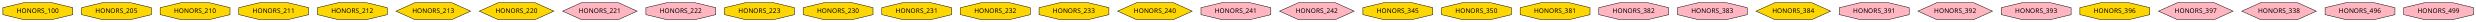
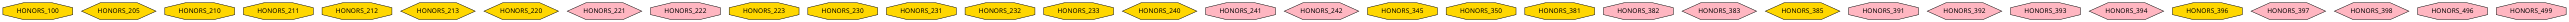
  digraph {
    fontname="Noto Sans"
    node [style=filled fillcolor=gold shape=octagon fontname="Noto Sans"]
    HONORS_100
-   HONORS_205
+   HONORS_205 [shape=hexagon]
    HONORS_210
    HONORS_211
    HONORS_212
    HONORS_213 [shape=hexagon]
    HONORS_220 [shape=hexagon]
    HONORS_221 [fillcolor=lightpink shape=hexagon]
    HONORS_222 [fillcolor=lightpink]
    HONORS_223
    HONORS_230
    HONORS_231
    HONORS_232
    HONORS_233
    HONORS_240 [shape=hexagon]
    HONORS_241 [fillcolor=lightpink]
    HONORS_242 [fillcolor=lightpink shape=hexagon]
    HONORS_345
    HONORS_350
    HONORS_381
    HONORS_382 [fillcolor=lightpink]
-   HONORS_383 [fillcolor=lightpink]
-   HONORS_384 [shape=hexagon]
+   HONORS_383 [fillcolor=lightpink shape=hexagon]
+   HONORS_384 [shape=hexagon label=HONORS_385]
    HONORS_391 [fillcolor=lightpink]
    HONORS_392 [fillcolor=lightpink shape=hexagon]
    HONORS_393 [fillcolor=lightpink]
+   HONORS_394 [fillcolor=lightpink shape=hexagon]
    HONORS_396
    HONORS_397 [fillcolor=lightpink shape=hexagon]
-   HONORS_398 [fillcolor=lightpink shape=hexagon label=HONORS_338]
+   HONORS_398 [fillcolor=lightpink shape=hexagon]
    HONORS_496 [fillcolor=lightpink]
    HONORS_499 [fillcolor=lightpink]
  }
